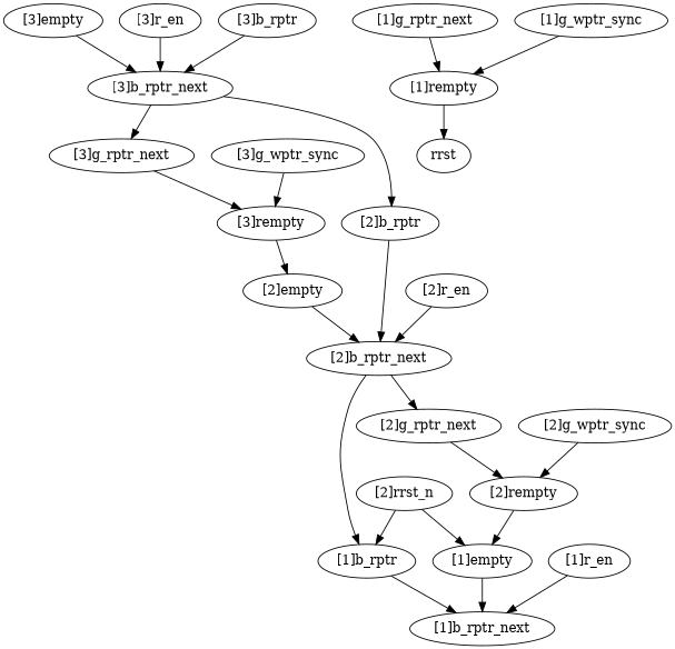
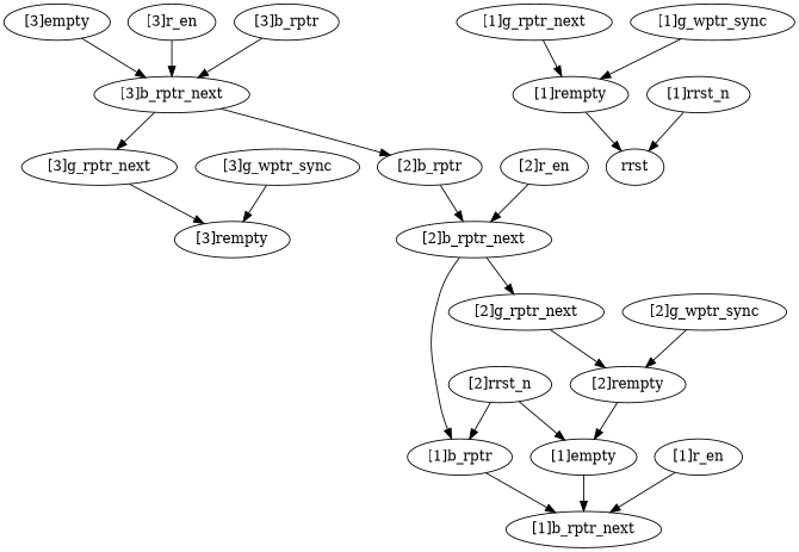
  strict digraph {
    node [complexity=36]
    "[3]empty" [importance=1.90070436293 rank=0.0527973434147]
    "[3]b_rptr_next" [complexity=32 importance=1.76898909813 rank=0.0552809093166]
    "[3]g_rptr_next" [complexity=29 importance=1.54816605646 rank=0.0533850364295]
    "[2]b_rptr" [complexity=24 importance=1.30585411967 rank=0.0544105883196]
    "[3]rempty" [complexity=26 importance=1.43182696752 rank=0.0550702679814]
    "[2]b_rptr_next" [complexity=20 importance=1.17932606542 rank=0.0589663032711]
    "[1]r_en" [complexity=12 importance=0.650796768164 rank=0.0542330640137]
    "[1]b_rptr_next" [complexity=8 importance=0.589663032711 rank=0.0737078790889]
    "[1]g_rptr_next" [complexity=5 importance=0.368839991034 rank=0.0737679982068]
    "[1]rempty" [complexity=2 importance=0.252500902094 rank=0.126250451047]
    "[3]r_en" [importance=1.83012283359 rank=0.0508367453774]
    "[2]r_en" [complexity=24 importance=1.24045980087 rank=0.0516858250364]
    "[1]b_rptr" [complexity=12 importance=0.716191086959 rank=0.0596825905799]
    "[2]g_rptr_next" [complexity=17 importance=0.958503023745 rank=0.0563825308085]
    "[2]rempty" [complexity=14 importance=0.842163934805 rank=0.0601545667718]
-   "[2]empty" [complexity=24 importance=1.31104133022 rank=0.0546267220924]
    "[1]g_wptr_sync" [complexity=5 importance=0.313634637547 rank=0.0627269275095]
    n18 [complexity=0 importance=0.131715264796 label=rrst rank=0.0]
    "[2]rrst_n" [complexity=13 importance=1.50389033047 rank=0.115683871574]
    "[1]empty" [complexity=12 importance=0.721378297507 rank=0.0601148581256]
+   "[1]rrst_n" [complexity=1 importance=0.324564265045 rank=0.324564265045]
    "[2]g_wptr_sync" [complexity=17 importance=0.903297670258 rank=0.053135157074]
    "[3]g_wptr_sync" [complexity=29 importance=1.49296070297 rank=0.0514814035507]
    "[3]b_rptr" [importance=1.89551715238 rank=0.0526532542328]
    "[3]empty" -> "[3]b_rptr_next"
    "[3]b_rptr_next" -> "[3]g_rptr_next"
    "[3]b_rptr_next" -> "[2]b_rptr"
    "[3]g_rptr_next" -> "[3]rempty"
    "[2]b_rptr" -> "[2]b_rptr_next"
-   "[3]rempty" -> "[2]empty"
    "[2]b_rptr_next" -> "[1]b_rptr"
    "[2]b_rptr_next" -> "[2]g_rptr_next"
    "[1]r_en" -> "[1]b_rptr_next"
    "[1]g_rptr_next" -> "[1]rempty"
    "[1]rempty" -> n18
    "[3]r_en" -> "[3]b_rptr_next"
    "[2]r_en" -> "[2]b_rptr_next"
    "[1]b_rptr" -> "[1]b_rptr_next"
    "[2]g_rptr_next" -> "[2]rempty"
    "[2]rempty" -> "[1]empty"
-   "[2]empty" -> "[2]b_rptr_next"
    "[1]g_wptr_sync" -> "[1]rempty"
    "[2]rrst_n" -> "[1]b_rptr"
    "[2]rrst_n" -> "[1]empty"
    "[1]empty" -> "[1]b_rptr_next"
+   "[1]rrst_n" -> n18
    "[2]g_wptr_sync" -> "[2]rempty"
    "[3]g_wptr_sync" -> "[3]rempty"
    "[3]b_rptr" -> "[3]b_rptr_next"
  }
